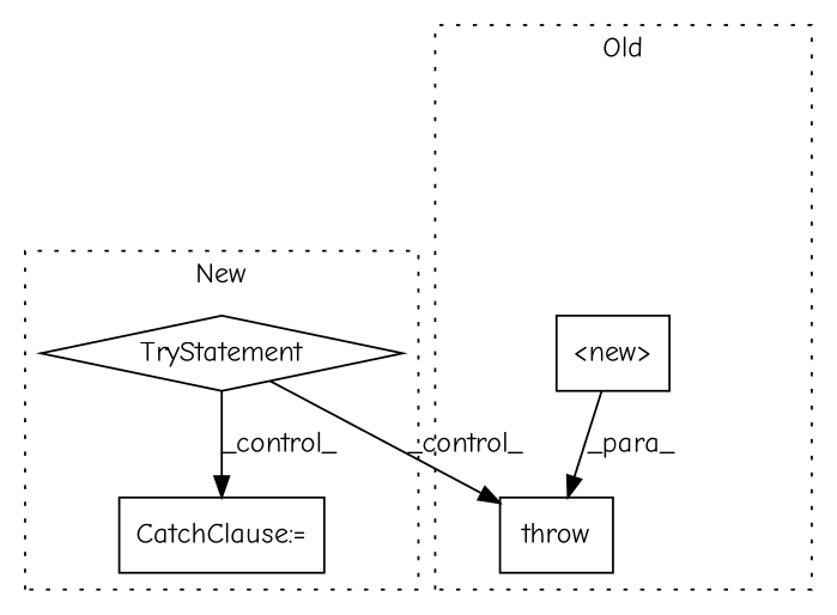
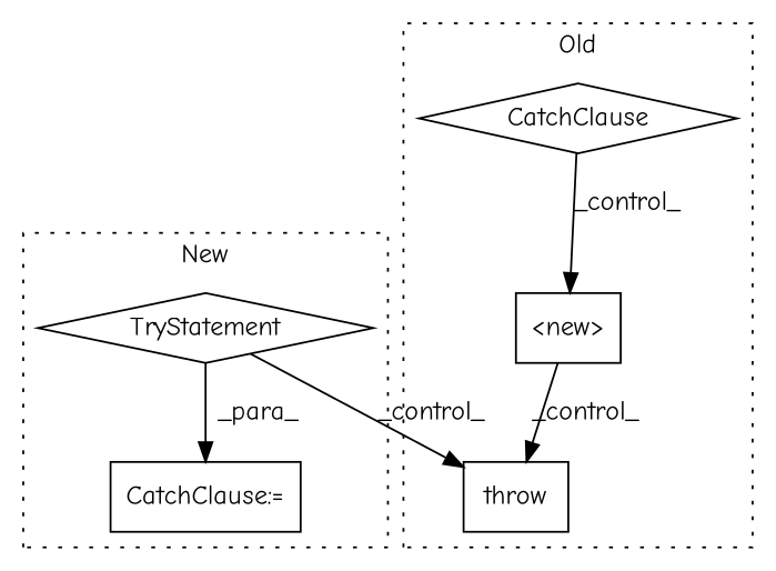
  digraph {
    fontname="Comic Neue"
    node [fontname="Comic Neue" shape=box]
    edge [fontname="Comic Neue"]
    n1 [a=14 l=17 label="<new>" s=4073]
+   n2 [a=12 l="17,2" label=CatchClause s="4023,4051" shape=diamond]
    n3 [a=53 l=6 label=throw s=4067]
    n4 [a=54 l=4 label=TryStatement s=2439 shape=diamond]
    n5 [a=7 l=1 label="CatchClause:=" s=2498]
    subgraph cluster_1 {
      label=Old
      style=dotted
      n1
+     n2
      n3
    }
    subgraph cluster_2 {
      label=New
      style=dotted
      n4
      n5
    }
-   n1 -> n3 [label=_para_]
+   n1 -> n3 [label=_control_]
+   n2 -> n1 [label=_control_]
    n4 -> n3 [label=_control_]
-   n4 -> n5 [label=_control_]
+   n4 -> n5 [label=_para_]
  }
